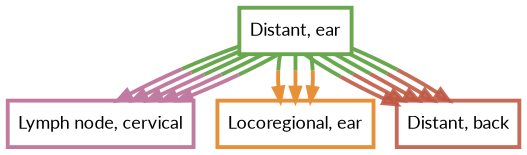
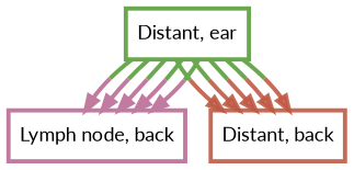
  digraph {
    node [fillcolor=white fontname=Lato penwidth=3.0 shape=box]
    edge [color="#6aa84fff;0.5:#c27ba0ff" penwidth=3]
    n1 [color="#6aa84fff" label="Distant, ear"]
-   "Lymph node, cervical" [color="#c27ba0ff"]
-   "Locoregional, ear" [color="#e69138ff"]
+   "Lymph node, cervical" [color="#c27ba0ff" label="Lymph node, back"]
    "Distant, back" [color="#be5742e1"]
    n1 -> "Lymph node, cervical"
    n1 -> "Lymph node, cervical"
    n1 -> "Lymph node, cervical"
    n1 -> "Lymph node, cervical"
    n1 -> "Lymph node, cervical"
-   n1 -> "Locoregional, ear" [color="#6aa84fff;0.5:#e69138ff"]
-   n1 -> "Locoregional, ear" [color="#6aa84fff;0.5:#e69138ff"]
-   n1 -> "Locoregional, ear" [color="#6aa84fff;0.5:#e69138ff"]
    n1 -> "Distant, back" [color="#6aa84fff;0.5:#be5742e1"]
    n1 -> "Distant, back" [color="#6aa84fff;0.5:#be5742e1"]
    n1 -> "Distant, back" [color="#6aa84fff;0.5:#be5742e1"]
    n1 -> "Distant, back" [color="#6aa84fff;0.5:#be5742e1"]
    n1 -> "Distant, back" [color="#6aa84fff;0.5:#be5742e1"]
  }
